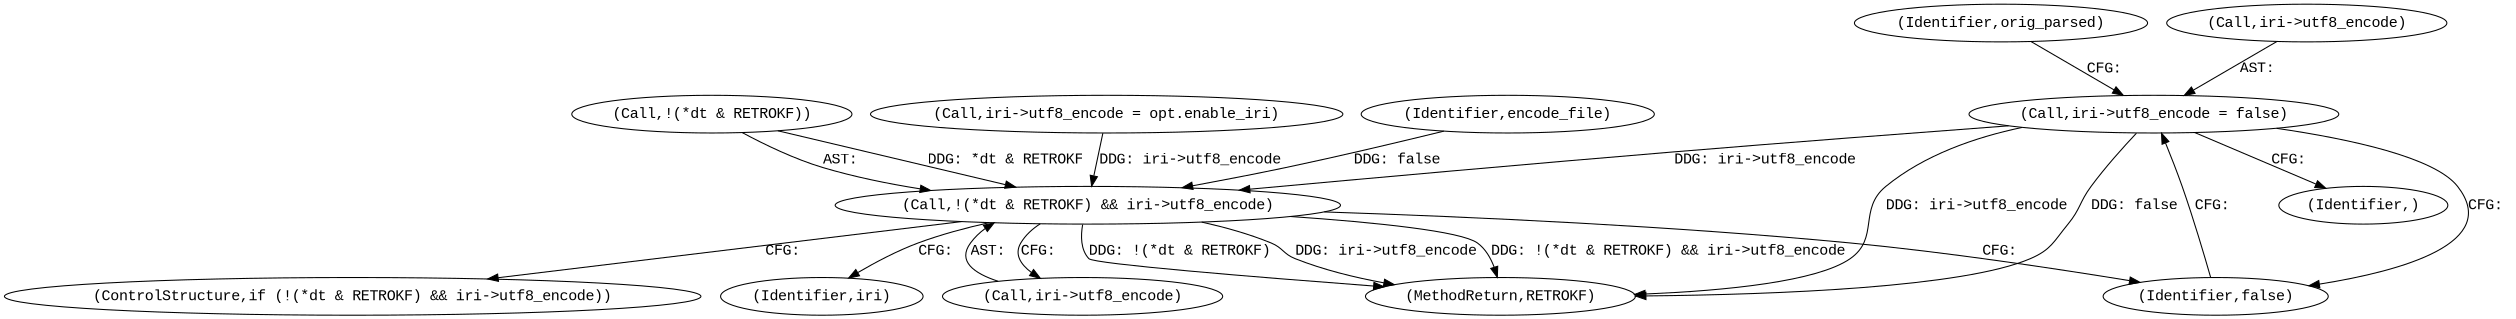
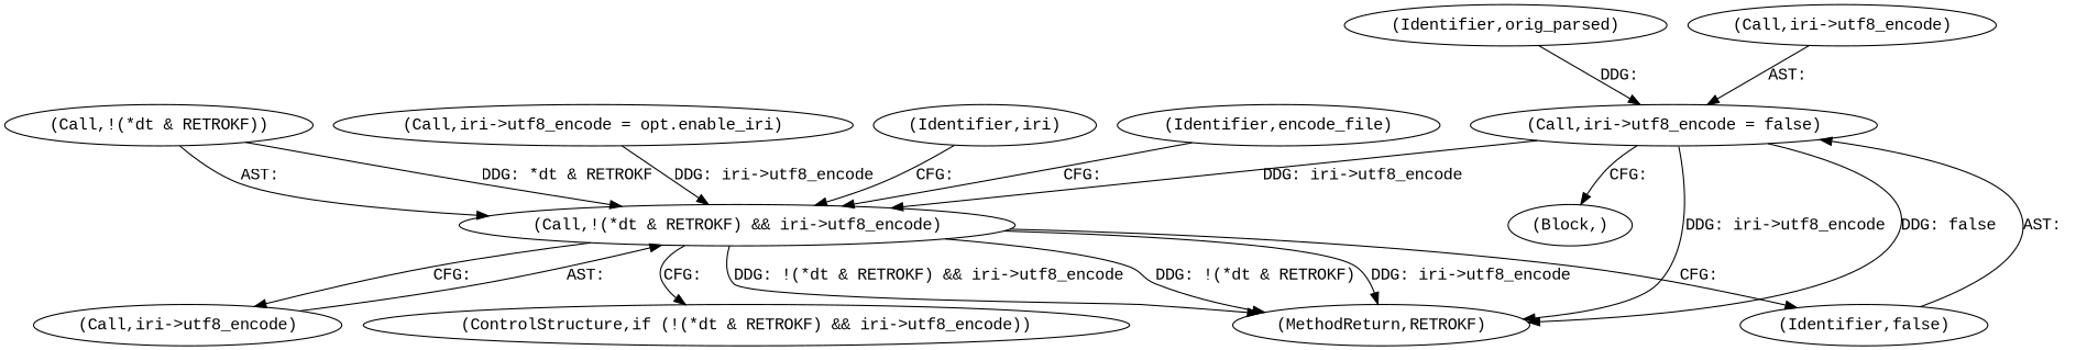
  digraph {
    fontname="Liberation Mono"
    node [fontname="Liberation Mono"]
    edge [fontname="Liberation Mono"]
    n1 [label="(Call,iri->utf8_encode = false)"]
    n2 [label="(Call,!(*dt & RETROKF) && iri->utf8_encode)"]
    n3 [label="(Identifier,false)"]
-   n4 [label="(Identifier,)"]
+   n4 [label="(Block,)"]
    n5 [label="(MethodReturn,RETROKF)"]
    n6 [label="(Call,iri->utf8_encode)"]
    n7 [label="(ControlStructure,if (!(*dt & RETROKF) && iri->utf8_encode))"]
    n8 [label="(Call,!(*dt & RETROKF))"]
    n9 [label="(Call,iri->utf8_encode = opt.enable_iri)"]
    n10 [label="(Identifier,orig_parsed)"]
    n11 [label="(Identifier,iri)"]
    n12 [label="(Call,iri->utf8_encode)"]
    n13 [label="(Identifier,encode_file)"]
    n1 -> n2 [label="DDG: iri->utf8_encode"]
-   n1 -> n3 [label="CFG: "]
    n1 -> n4 [label="CFG: "]
    n1 -> n5 [label="DDG: iri->utf8_encode"]
    n1 -> n5 [label="DDG: false"]
    n2 -> n3 [label="CFG: "]
    n2 -> n5 [label="DDG: !(*dt & RETROKF)"]
    n2 -> n5 [label="DDG: iri->utf8_encode"]
    n2 -> n5 [label="DDG: !(*dt & RETROKF) && iri->utf8_encode"]
    n2 -> n6 [label="CFG: "]
    n2 -> n7 [label="CFG: "]
-   n3 -> n1 [label="CFG: "]
+   n3 -> n1 [label="AST: "]
    n6 -> n2 [label="AST: "]
    n8 -> n2 [label="AST: "]
    n8 -> n2 [label="DDG: *dt & RETROKF"]
    n9 -> n2 [label="DDG: iri->utf8_encode"]
-   n10 -> n1 [label="CFG: "]
-   n2 -> n11 [label="CFG: "]
+   n10 -> n1 [label="DDG: "]
+   n11 -> n2 [label="CFG: "]
    n12 -> n1 [label="AST: "]
-   n13 -> n2 [label="DDG: false"]
+   n13 -> n2 [label="CFG: "]
  }
